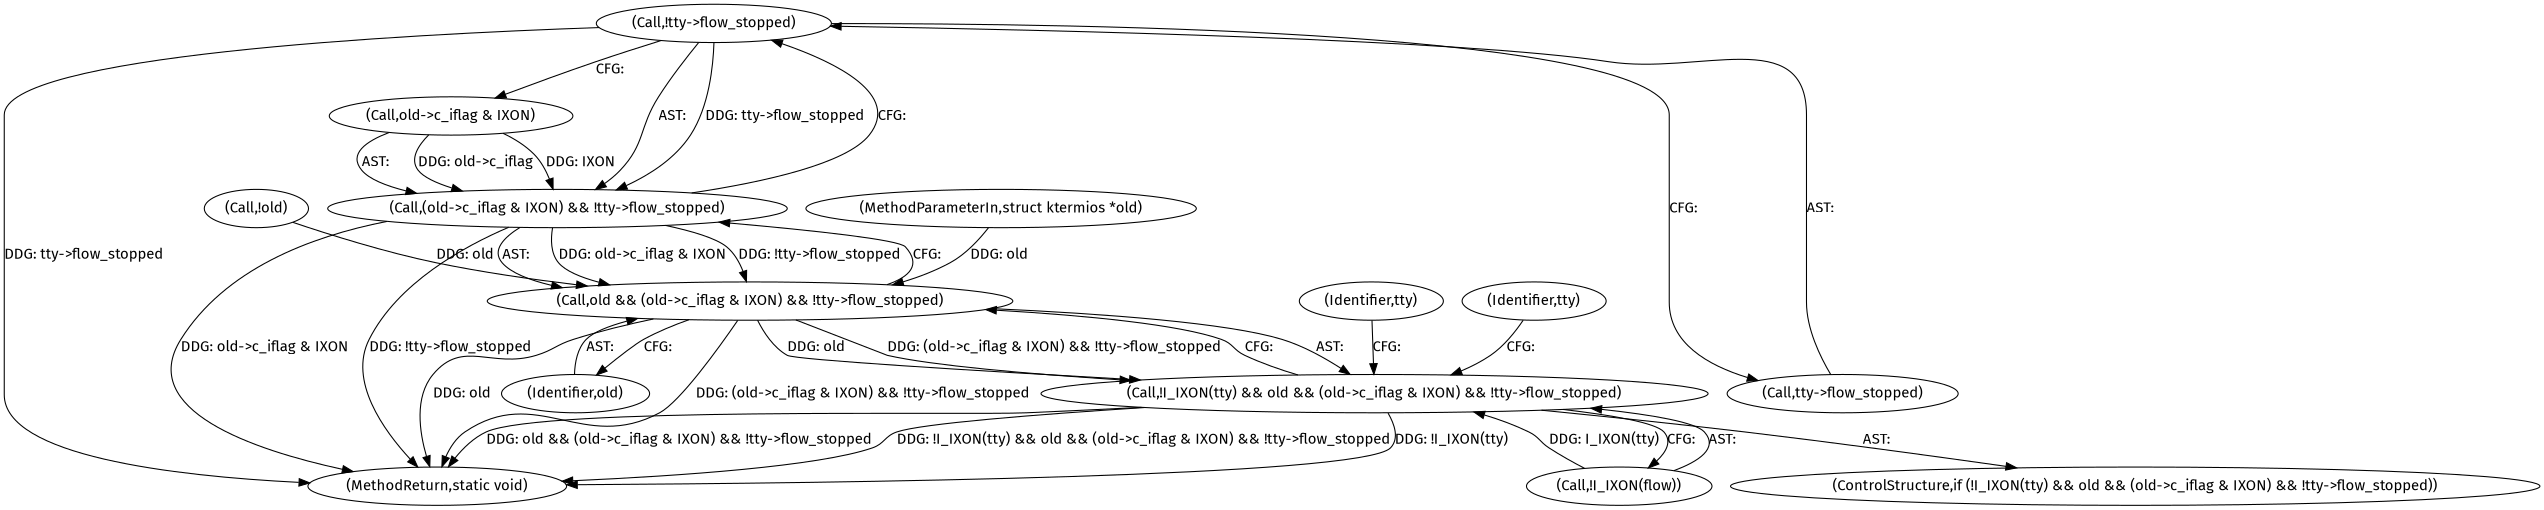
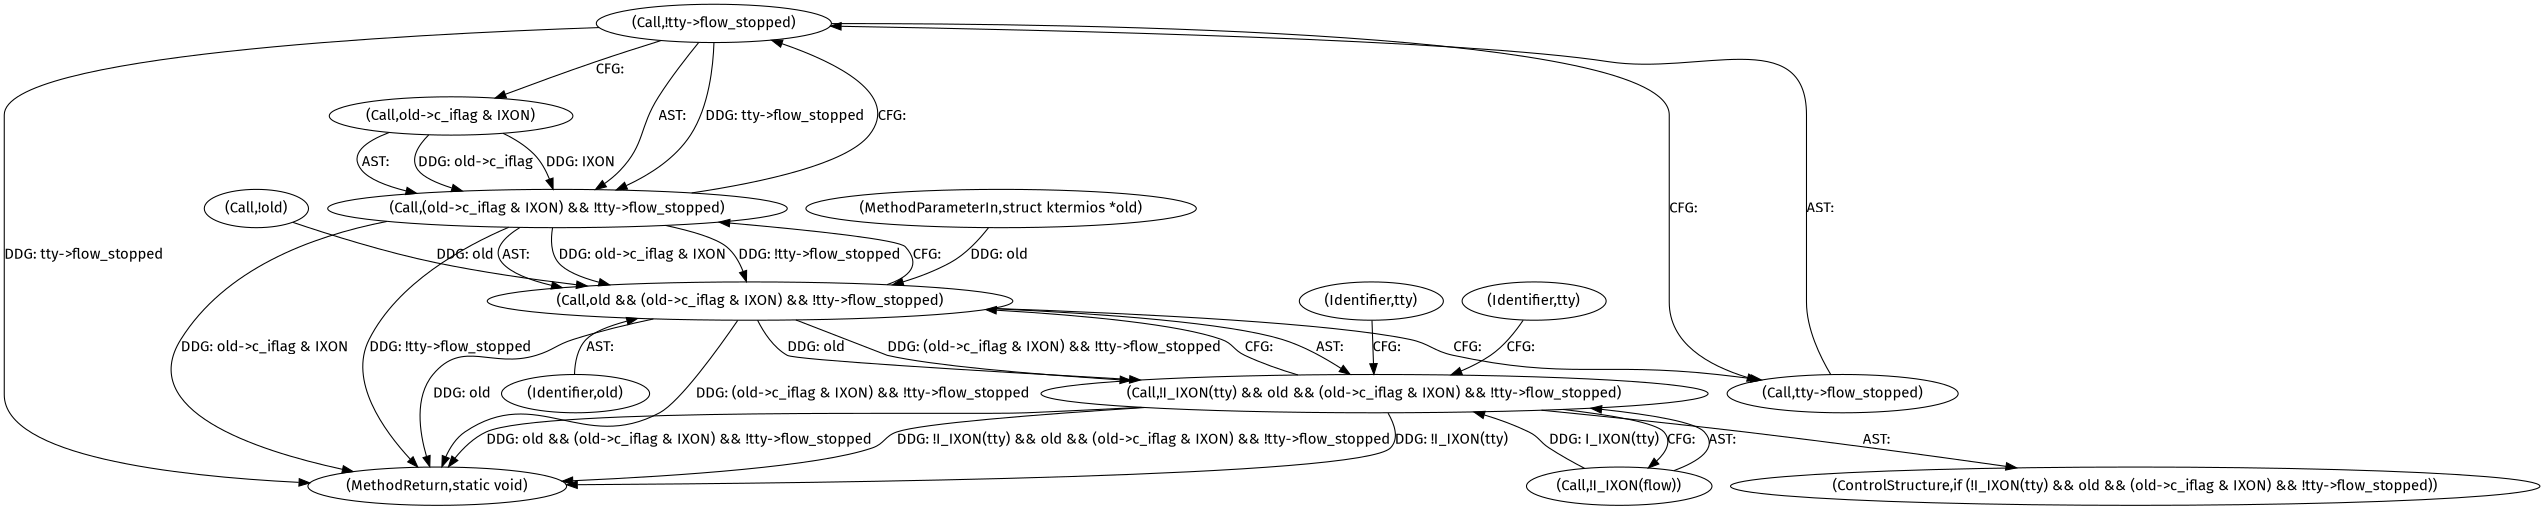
  digraph {
    fontname="Fira Sans"
    node [fontname="Fira Sans"]
    edge [fontname="Fira Sans"]
    n1 [label="(Call,!tty->flow_stopped)"]
    n2 [label="(Call,(old->c_iflag & IXON) && !tty->flow_stopped)"]
    n3 [label="(Call,tty->flow_stopped)"]
    n4 [label="(MethodReturn,static void)"]
    n5 [label="(Call,old->c_iflag & IXON)"]
    n6 [label="(Call,old && (old->c_iflag & IXON) && !tty->flow_stopped)"]
    n7 [label="(Call,!I_IXON(tty) && old && (old->c_iflag & IXON) && !tty->flow_stopped)"]
    n8 [label="(Identifier,old)"]
    n9 [label="(ControlStructure,if (!I_IXON(tty) && old && (old->c_iflag & IXON) && !tty->flow_stopped))"]
    n10 [label="(Call,!I_IXON(flow))"]
    n11 [label="(Identifier,tty)"]
    n12 [label="(Identifier,tty)"]
    n13 [label="(Call,!old)"]
    n14 [label="(MethodParameterIn,struct ktermios *old)"]
    n1 -> n2 [label="AST: "]
    n1 -> n2 [label="DDG: tty->flow_stopped"]
    n1 -> n3 [label="CFG: "]
    n1 -> n4 [label="DDG: tty->flow_stopped"]
    n1 -> n5 [label="CFG: "]
    n2 -> n1 [label="CFG: "]
    n2 -> n4 [label="DDG: old->c_iflag & IXON"]
    n2 -> n4 [label="DDG: !tty->flow_stopped"]
    n2 -> n6 [label="AST: "]
    n2 -> n6 [label="DDG: old->c_iflag & IXON"]
    n2 -> n6 [label="DDG: !tty->flow_stopped"]
    n3 -> n1 [label="AST: "]
    n5 -> n2 [label="AST: "]
    n5 -> n2 [label="DDG: old->c_iflag"]
    n5 -> n2 [label="DDG: IXON"]
    n6 -> n2 [label="CFG: "]
    n6 -> n4 [label="DDG: old"]
    n6 -> n4 [label="DDG: (old->c_iflag & IXON) && !tty->flow_stopped"]
    n6 -> n7 [label="AST: "]
    n6 -> n7 [label="DDG: old"]
    n6 -> n7 [label="DDG: (old->c_iflag & IXON) && !tty->flow_stopped"]
-   n6 -> n8 [label="CFG: "]
+   n6 -> n3 [label="CFG: "]
    n7 -> n4 [label="DDG: old && (old->c_iflag & IXON) && !tty->flow_stopped"]
    n7 -> n4 [label="DDG: !I_IXON(tty) && old && (old->c_iflag & IXON) && !tty->flow_stopped"]
    n7 -> n4 [label="DDG: !I_IXON(tty)"]
    n7 -> n6 [label="CFG: "]
    n7 -> n9 [label="AST: "]
    n7 -> n10 [label="CFG: "]
    n8 -> n6 [label="AST: "]
    n10 -> n7 [label="AST: "]
    n10 -> n7 [label="DDG: I_IXON(tty)"]
    n11 -> n7 [label="CFG: "]
    n12 -> n7 [label="CFG: "]
    n13 -> n6 [label="DDG: old"]
    n14 -> n6 [label="DDG: old"]
  }
